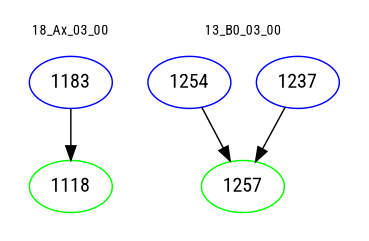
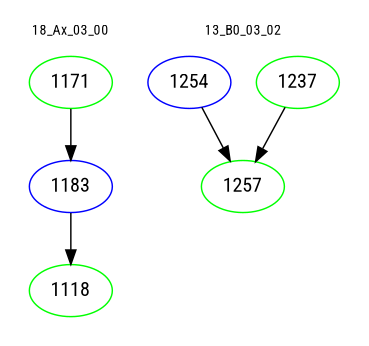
  digraph {
    fontname="Roboto Condensed"
    node [color=green fontname="Roboto Condensed"]
    edge [color=black fontname="Roboto Condensed"]
+   n1 [label=1171]
    n2 [color=blue label=1183]
    n3 [label=1118]
-   n4 [color=blue label=1237]
+   n4 [label=1237]
    n5 [color=blue label=1254]
    n6 [label=1257]
    subgraph cluster_1 {
      color=white
      fontsize=10
      label="18_Ax_03_00"
+     n1
      n2
      n3
    }
    subgraph cluster_2 {
      color=white
      fontsize=10
-     label="13_B0_03_00"
+     label="13_B0_03_02"
      n4
      n5
      n6
    }
+   n1 -> n2
    n2 -> n3
    n4 -> n6
    n5 -> n6
  }
